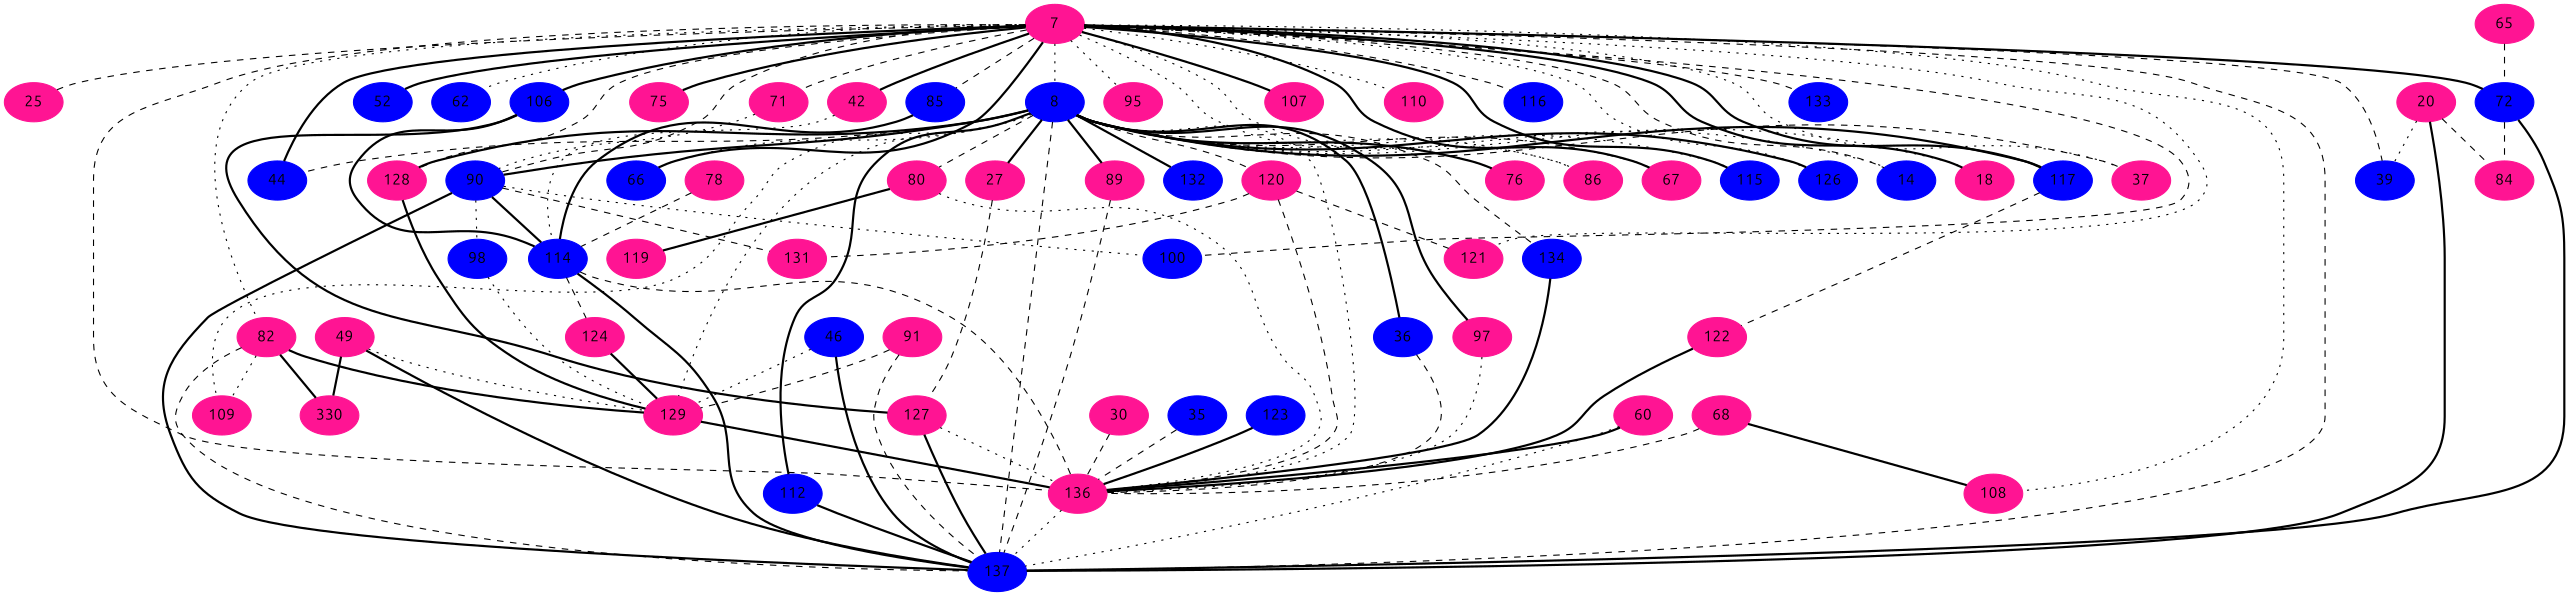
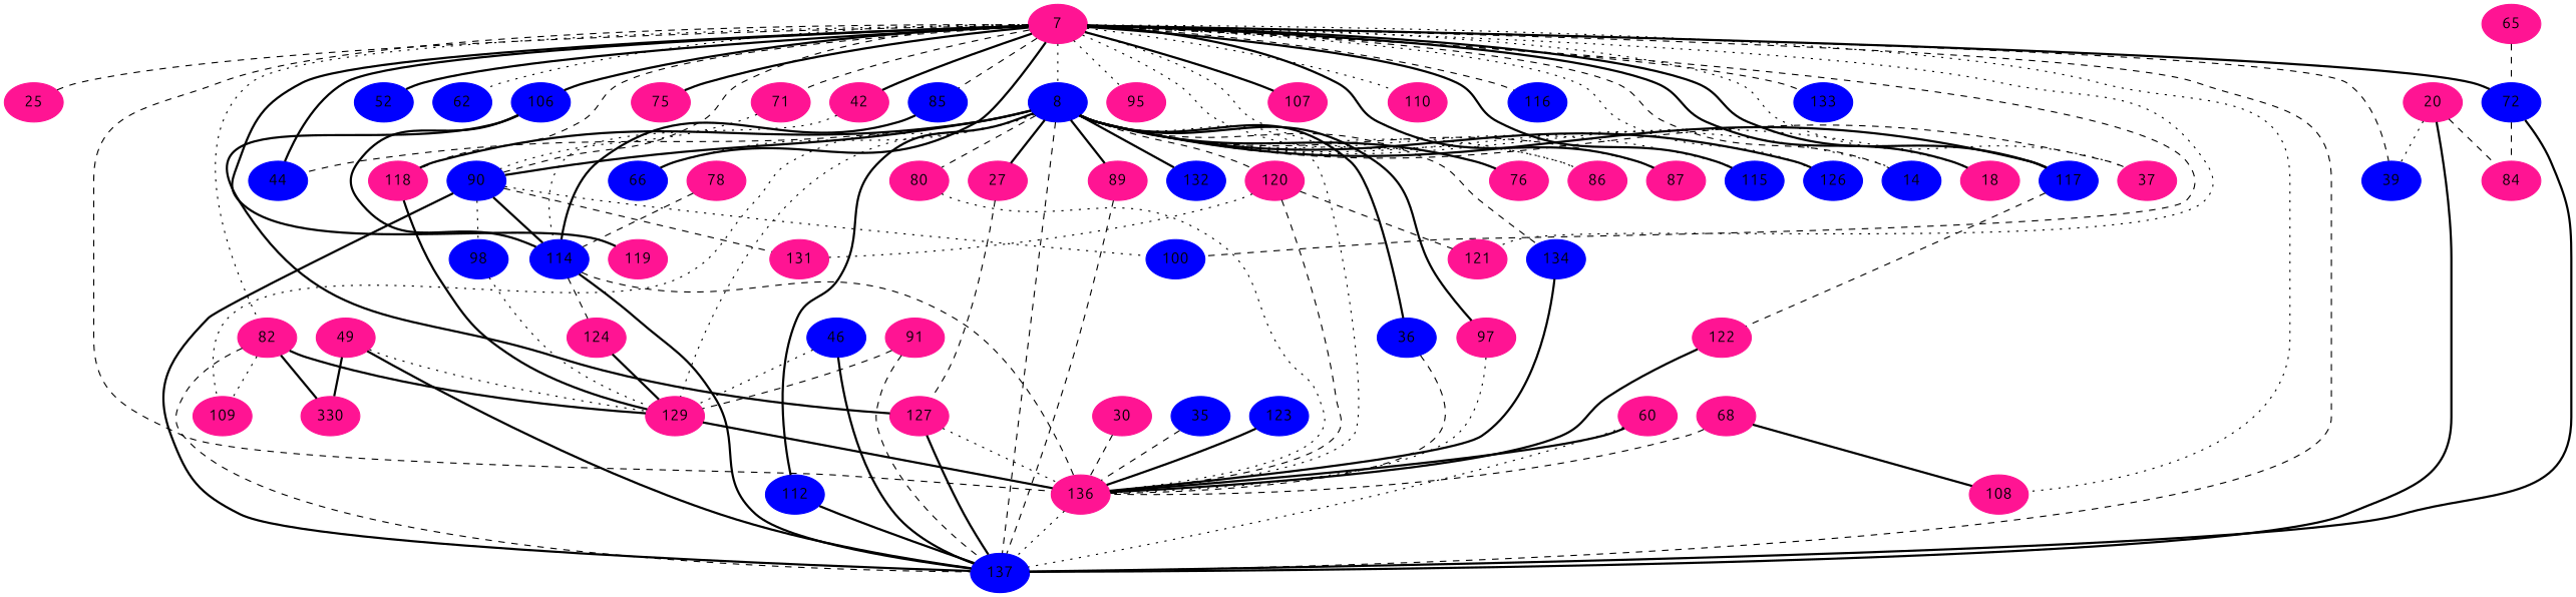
  graph {
    fontname=Ubuntu
    node [color=deeppink fontname=Ubuntu style=filled]
    edge [fontname=Ubuntu style=bold]
    7 [super="+6+3"]
    8 [color=blue super="+4"]
    14 [color=blue]
    18
    25
    37
    39 [color=blue]
    42
    44 [color=blue]
    52 [color=blue]
    62 [color=blue]
    66 [color=blue]
    71 [super="+53"]
    72 [color=blue super="+17+29"]
    75
    76
    82 [super="+67+77"]
    85 [color=blue]
    86
-   87 [label=67]
+   87
    90 [color=blue super="+59+56"]
    95 [super="+51"]
    100 [color=blue]
    106 [color=blue super="+69+34"]
    107
    108
    110
    115 [color=blue]
    116 [color=blue]
    117 [color=blue super="+43"]
-   118 [super="+45+50+88" label=128]
+   118 [super="+45+50+88"]
    119
    121
    126 [color=blue super="+125+101+19"]
    133 [color=blue]
    136 [super="+135"]
    137 [color=blue super="+15+103+10"]
    27
    36 [color=blue]
    80
    89 [super="+28"]
    97 [super="+32"]
    109
    112 [color=blue]
    120 [super="+22"]
    129 [super="+128"]
    132 [color=blue]
    134 [color=blue]
    114 [color=blue super="+40+61"]
    84
    n51 [label=330]
    98 [color=blue]
    131
    127 [super="+58+94+93"]
    122
    20
    30
    65
    35 [color=blue]
    124
    46 [color=blue]
    49 [super="+47"]
    60
    68
    78
    91
    123 [color=blue]
    7 -- 8 [style=dotted weight=8]
    7 -- 14 [style=dashed]
    7 -- 18
    7 -- 25 [style=dashed weight=2]
    7 -- 37 [style=dotted]
    7 -- 39 [style=dashed]
    7 -- 42
    7 -- 44
    7 -- 52 [weight=2]
    7 -- 62 [style=dotted weight=2]
    7 -- 66
    7 -- 71 [style=dashed]
    7 -- 72 [weight=4]
    7 -- 75 [weight=2]
    7 -- 76 [style=dotted]
    7 -- 82 [style=dotted weight=2]
    7 -- 85 [style=dashed]
    7 -- 86 [style=dotted]
    7 -- 87
    7 -- 90 [style=dashed]
    7 -- 95 [style=dotted weight=3]
    7 -- 100 [style=dashed]
    7 -- 106 [weight=4]
    7 -- 107 [weight=2]
    7 -- 108 [style=dotted]
    7 -- 110 [style=dotted weight=2]
    7 -- 115
    7 -- 116 [style=dashed weight=2]
    7 -- 117 [weight=2]
    7 -- 118 [style=dashed weight=2]
-   80 -- 119 [weight=2]
+   7 -- 119 [weight=2]
    7 -- 121 [style=dotted]
    7 -- 126 [style=dotted weight=4]
    7 -- 133 [style=dashed weight=2]
    7 -- 136 [style=dashed weight=13]
    7 -- 137 [style=dashed weight=10]
    8 -- 14 [style=dotted]
    8 -- 18 [style=dotted]
    8 -- 37 [style=dashed]
    8 -- 44 [style=dashed]
    8 -- 66 [style=dotted]
    8 -- 76
    8 -- 86 [style=dotted]
    8 -- 87 [style=dashed]
    8 -- 90 [weight=4]
    8 -- 115 [style=dotted]
    8 -- 117
    8 -- 118 [weight=3]
    8 -- 126
    8 -- 136 [style=dotted weight=4]
    8 -- 137 [style=dashed weight=8]
    8 -- 27 [weight=2]
    8 -- 36
    8 -- 80 [style=dashed]
    8 -- 89 [weight=2]
    8 -- 97
    8 -- 109 [style=dotted]
    8 -- 112
    8 -- 120 [style=dashed weight=2]
    8 -- 129 [style=dotted weight=6]
    8 -- 132 [weight=2]
    8 -- 134 [style=dashed]
    42 -- 114 [style=dotted]
    71 -- 90 [style=dotted]
    72 -- 137
    72 -- 84 [style=dashed]
    82 -- 137 [style=dashed]
    82 -- 109 [style=dotted]
    82 -- 129
    82 -- n51
    85 -- 114
    90 -- 100 [style=dotted]
    90 -- 137 [weight=2]
    90 -- 114 [weight=2]
    90 -- 98 [style=dotted]
    90 -- 131 [style=dashed]
    106 -- 114
    106 -- 127
    117 -- 122 [style=dashed]
    118 -- 129
    136 -- 137 [style=dotted weight=5]
    27 -- 127 [style=dashed]
    36 -- 136 [style=dashed]
    80 -- 136 [style=dotted]
    89 -- 137 [style=dashed]
    97 -- 136 [style=dotted]
    112 -- 137
    120 -- 121 [style=dashed]
    120 -- 136 [style=dashed]
-   120 -- 131 [style=dashed]
+   120 -- 131 [style=dotted]
    129 -- 136 [weight=6]
    134 -- 136
    114 -- 136 [style=dashed weight=2]
    114 -- 137 [weight=2]
    114 -- 124 [style=dashed]
    98 -- 129 [style=dotted]
    127 -- 136 [style=dotted weight=4]
    127 -- 137
    122 -- 136
    20 -- 39 [style=dotted]
    20 -- 137 [weight=2]
    20 -- 84 [style=dashed]
    30 -- 136 [style=dashed weight=2]
    65 -- 72 [style=dashed]
    35 -- 136 [style=dashed]
    124 -- 129
    46 -- 137
    46 -- 129 [style=dotted]
    49 -- 137 [weight=3]
    49 -- 129 [style=dotted]
    49 -- n51
    60 -- 136
    60 -- 137 [style=dotted]
    68 -- 108
    68 -- 136 [style=dashed weight=2]
    78 -- 114 [style=dashed]
    91 -- 137 [style=dashed]
    91 -- 129 [style=dashed]
    123 -- 136 [weight=2]
  }
